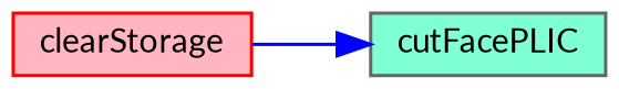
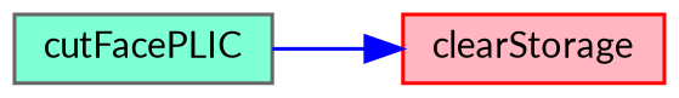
  digraph {
    rankdir=LR
    fontname=Lato
    node [fontname=Lato fontsize=10 shape=box style=filled]
    n1 [color=gray40 fillcolor=aquamarine fontcolor=black height=0.2 label=cutFacePLIC width=0.4]
    n2 [color=red fillcolor=lightpink height=0.2 label=clearStorage width=0.4]
-   n2 -> n1 [color=blue fontname=Lato fontsize=10 labelfontname=Helvetica labelfontsize=10 style=solid]
+   n1 -> n2 [color=blue fontname=Lato fontsize=10 labelfontname=Helvetica labelfontsize=10 style=solid]
  }
